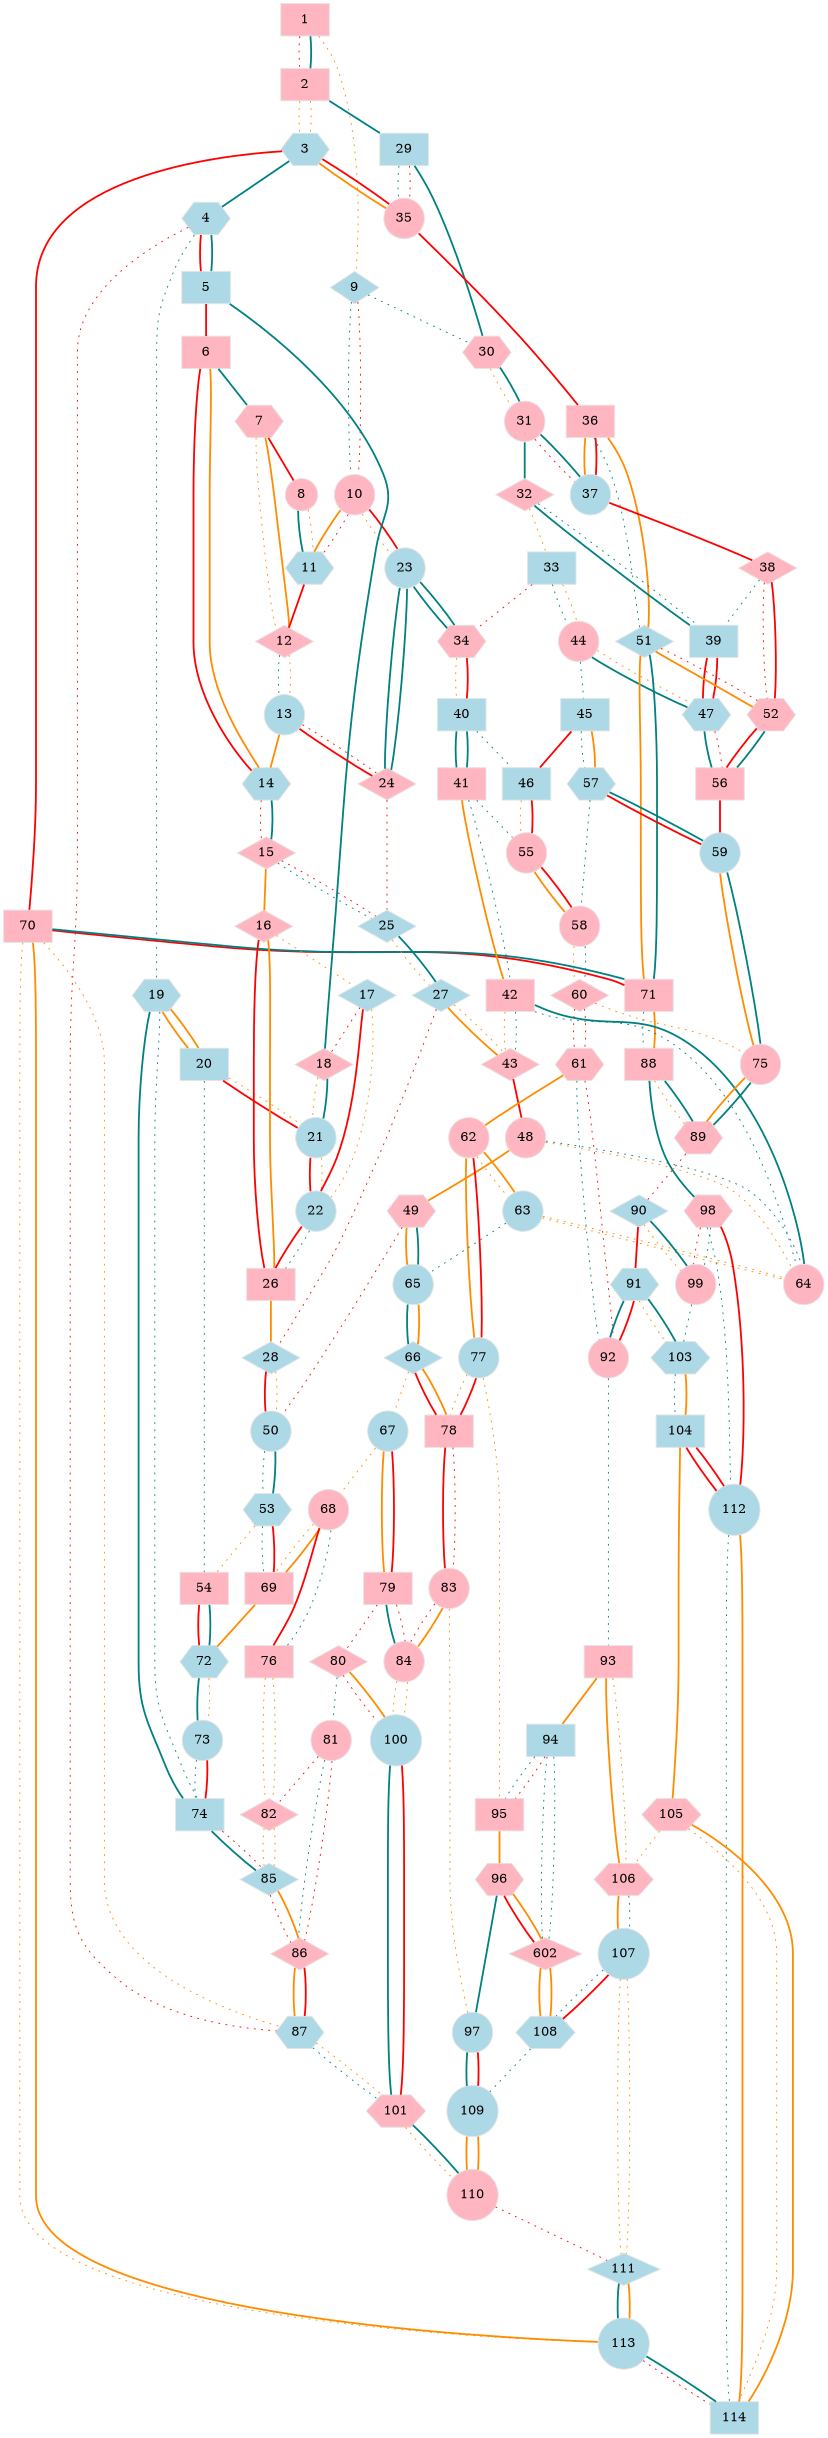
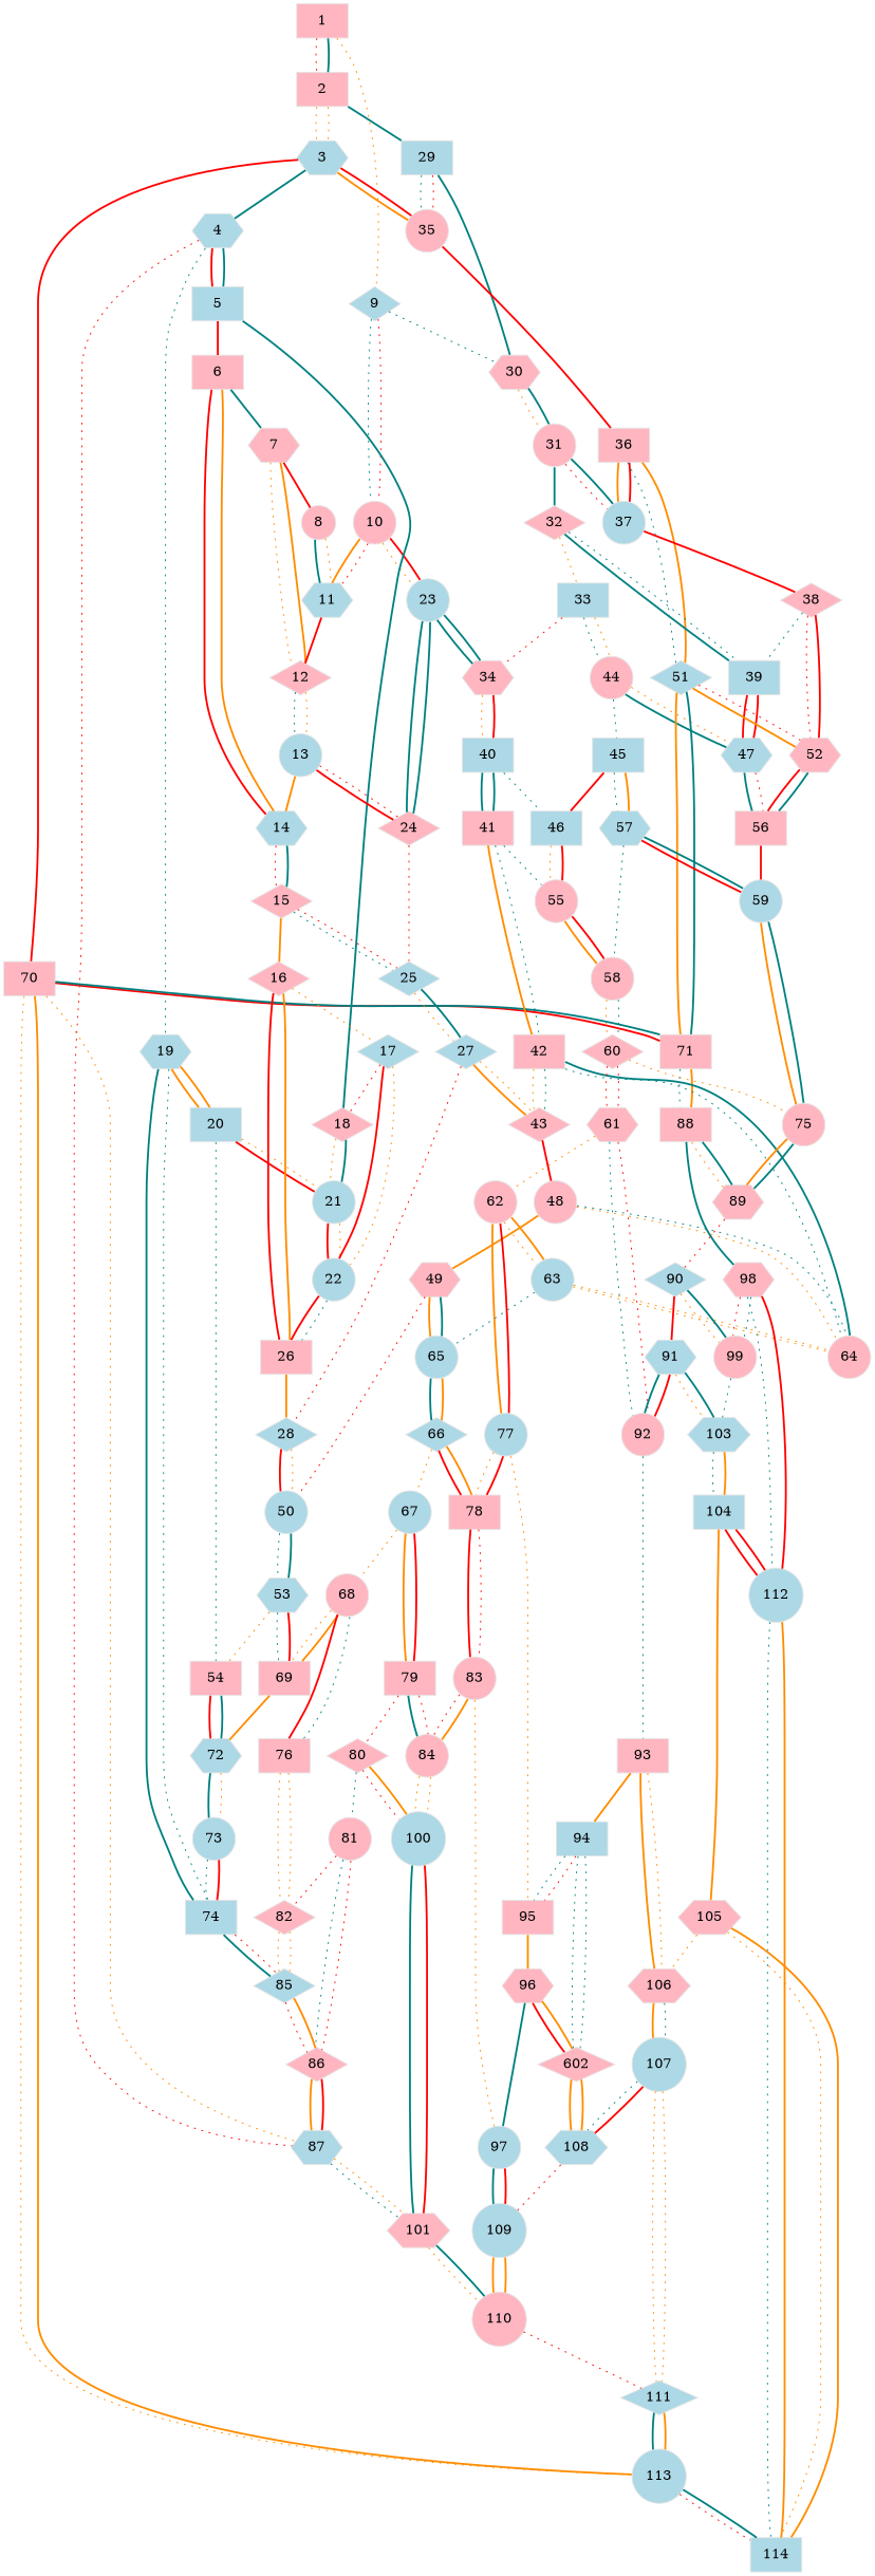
  graph {
    node [color=gray90 fillcolor=lightpink shape=circle style=filled]
    edge [color=darkorange style=bold]
    1 [shape=box]
    2 [shape=box]
    9 [fillcolor=lightblue shape=diamond]
    3 [fillcolor=lightblue shape=hexagon]
    29 [fillcolor=lightblue shape=box]
    10
    30 [shape=hexagon]
    4 [fillcolor=lightblue shape=hexagon]
    35
    70 [shape=box]
    5 [fillcolor=lightblue shape=box]
    19 [fillcolor=lightblue shape=hexagon]
    87 [fillcolor=lightblue shape=hexagon]
    36 [shape=box]
    71 [shape=box]
    113 [fillcolor=lightblue]
    6 [shape=box]
    18 [shape=diamond]
    20 [fillcolor=lightblue shape=box]
    74 [fillcolor=lightblue shape=box]
    101 [shape=hexagon]
    7 [shape=hexagon]
    14 [fillcolor=lightblue shape=hexagon]
    21 [fillcolor=lightblue]
    8
    12 [shape=diamond]
    15 [shape=diamond]
    11 [fillcolor=lightblue shape=hexagon]
    13 [fillcolor=lightblue]
    23 [fillcolor=lightblue]
    31
    24 [shape=diamond]
    34 [shape=hexagon]
    25 [fillcolor=lightblue shape=diamond]
    16 [shape=diamond]
    17 [fillcolor=lightblue shape=diamond]
    26 [shape=box]
    27 [fillcolor=lightblue shape=diamond]
    22 [fillcolor=lightblue]
    28 [fillcolor=lightblue shape=diamond]
    54 [shape=box]
    85 [fillcolor=lightblue shape=diamond]
    72 [fillcolor=lightblue shape=hexagon]
    40 [fillcolor=lightblue shape=box]
    43 [shape=diamond]
    50 [fillcolor=lightblue]
    48
    53 [fillcolor=lightblue shape=hexagon]
    32 [shape=diamond]
    37 [fillcolor=lightblue]
    33 [fillcolor=lightblue shape=box]
    39 [fillcolor=lightblue shape=box]
    38 [shape=diamond]
    44
    47 [fillcolor=lightblue shape=hexagon]
    45 [fillcolor=lightblue shape=box]
    41 [shape=box]
    46 [fillcolor=lightblue shape=box]
    51 [fillcolor=lightblue shape=diamond]
    52 [shape=hexagon]
    56 [shape=box]
    42 [shape=box]
    55
    64
    58
    49 [shape=hexagon]
    57 [fillcolor=lightblue shape=hexagon]
    59 [fillcolor=lightblue]
    65 [fillcolor=lightblue]
    66 [fillcolor=lightblue shape=diamond]
    69 [shape=box]
    88 [shape=box]
    73 [fillcolor=lightblue]
    60 [shape=diamond]
    75
    61 [shape=hexagon]
    89 [shape=hexagon]
    62
    92
    63 [fillcolor=lightblue]
    77 [fillcolor=lightblue]
    93 [shape=box]
    78 [shape=box]
    95 [shape=box]
    67 [fillcolor=lightblue]
    68
    79 [shape=box]
    83
    76 [shape=box]
    80 [shape=diamond]
    84
    82 [shape=diamond]
    114 [fillcolor=lightblue shape=box]
    98 [shape=hexagon]
    86 [shape=diamond]
    90 [fillcolor=lightblue shape=diamond]
    96 [shape=hexagon]
    97 [fillcolor=lightblue]
    81
    100 [fillcolor=lightblue]
    109 [fillcolor=lightblue]
    110
    99
    112 [fillcolor=lightblue]
    91 [fillcolor=lightblue shape=hexagon]
    103 [fillcolor=lightblue shape=hexagon]
    104 [fillcolor=lightblue shape=box]
    94 [fillcolor=lightblue shape=box]
    106 [shape=hexagon]
    n110 [label=602 shape=diamond]
    107 [fillcolor=lightblue]
    108 [fillcolor=lightblue shape=hexagon]
    111 [fillcolor=lightblue shape=diamond]
    105 [shape=hexagon]
    1 -- 2 [color=red style=dotted]
    1 -- 2 [color=teal]
    1 -- 9 [style=dotted]
    2 -- 3 [style=dotted]
    2 -- 3 [style=dotted]
    2 -- 29 [color=teal]
    9 -- 10 [color=teal style=dotted]
    9 -- 10 [color=red style=dotted]
    9 -- 30 [color=teal style=dotted]
    3 -- 4 [color=teal]
    3 -- 35
    3 -- 35 [color=red]
    3 -- 70 [color=red]
    29 -- 30 [color=teal]
    29 -- 35 [color=teal style=dotted]
    29 -- 35 [color=red style=dotted]
    10 -- 11
    10 -- 11 [color=red style=dotted]
    10 -- 23 [style=dotted]
    10 -- 23 [color=red]
    30 -- 31 [style=dotted]
    30 -- 31 [color=teal]
    4 -- 5 [color=red]
    4 -- 5 [color=teal]
    4 -- 19 [color=teal style=dotted]
    4 -- 87 [color=red style=dotted]
    35 -- 36 [color=red]
    70 -- 87 [style=dotted]
    70 -- 71 [color=red]
    70 -- 71 [color=teal]
    70 -- 113 [style=dotted]
    70 -- 113
    5 -- 6 [color=red]
    5 -- 18 [color=teal]
    19 -- 20
    19 -- 20
    19 -- 74 [color=teal]
    19 -- 74 [color=teal style=dotted]
    87 -- 101 [color=teal style=dotted]
    87 -- 101 [style=dotted]
    36 -- 37
    36 -- 37 [color=red]
    36 -- 51 [color=teal style=dotted]
    36 -- 51
    71 -- 88 [color=teal style=dotted]
    71 -- 88
    113 -- 114 [color=red style=dotted]
    113 -- 114 [color=teal]
    6 -- 7 [color=teal]
    6 -- 14 [color=red]
    6 -- 14
    18 -- 21 [style=dotted]
    18 -- 21 [color=teal]
    20 -- 21 [color=red]
    20 -- 21 [style=dotted]
    20 -- 54 [color=teal style=dotted]
    74 -- 85 [color=teal]
    74 -- 85 [color=red style=dotted]
    101 -- 110 [style=dotted]
    101 -- 110 [color=teal]
    7 -- 8 [color=red]
    7 -- 12 [style=dotted]
    7 -- 12
    14 -- 15 [color=red style=dotted]
    14 -- 15 [color=teal]
    21 -- 22 [color=red]
    21 -- 22 [style=dotted]
    8 -- 11 [color=teal]
    8 -- 11 [style=dotted]
    12 -- 13 [color=teal style=dotted]
    12 -- 13 [style=dotted]
    15 -- 25 [color=teal style=dotted]
    15 -- 25 [color=red style=dotted]
    15 -- 16
    11 -- 12 [color=red]
    13 -- 14
    13 -- 24 [color=red]
    13 -- 24 [color=red style=dotted]
    23 -- 24 [color=teal]
    23 -- 24 [color=teal]
    23 -- 34 [color=teal]
    23 -- 34 [color=teal]
    31 -- 32 [color=teal]
    31 -- 37 [color=red style=dotted]
    31 -- 37 [color=teal]
    24 -- 25 [color=red style=dotted]
    34 -- 40 [style=dotted]
    34 -- 40 [color=red]
    25 -- 27 [style=dotted]
    25 -- 27 [color=teal]
    16 -- 17 [style=dotted]
    16 -- 26 [color=red]
    16 -- 26
    17 -- 18 [color=red style=dotted]
    17 -- 22 [color=red]
    17 -- 22 [style=dotted]
    26 -- 28
    27 -- 28 [color=red style=dotted]
    27 -- 43
    27 -- 43 [style=dotted]
    22 -- 26 [color=red]
    22 -- 26 [color=teal style=dotted]
    28 -- 50 [color=red]
    28 -- 50 [style=dotted]
    54 -- 72 [color=red]
    54 -- 72 [color=teal]
    85 -- 86 [color=red style=dotted]
    85 -- 86
    72 -- 73 [color=teal]
    72 -- 73 [style=dotted]
    40 -- 41 [color=teal]
    40 -- 41 [color=teal]
    40 -- 46 [color=teal style=dotted]
    43 -- 48 [color=red]
    50 -- 53 [color=teal style=dotted]
    50 -- 53 [color=teal]
    48 -- 64 [style=dotted]
    48 -- 64 [color=teal style=dotted]
    48 -- 49
    53 -- 54 [style=dotted]
    53 -- 69 [color=teal style=dotted]
    53 -- 69 [color=red]
    32 -- 33 [style=dotted]
    32 -- 39 [color=teal]
    32 -- 39 [color=teal style=dotted]
    37 -- 38 [color=red]
    33 -- 34 [color=red style=dotted]
    33 -- 44 [color=teal style=dotted]
    33 -- 44 [style=dotted]
    39 -- 47 [color=red]
    39 -- 47 [color=red]
    38 -- 39 [color=teal style=dotted]
    38 -- 52 [color=red style=dotted]
    38 -- 52 [color=red]
    44 -- 47 [color=teal]
    44 -- 47 [style=dotted]
    44 -- 45 [color=teal style=dotted]
    47 -- 56 [color=teal]
    47 -- 56 [color=red style=dotted]
    45 -- 46 [color=red]
    45 -- 57 [color=teal style=dotted]
    45 -- 57
    41 -- 42
    41 -- 42 [color=teal style=dotted]
    41 -- 55 [color=teal style=dotted]
    46 -- 55 [style=dotted]
    46 -- 55 [color=red]
    51 -- 71
    51 -- 71 [color=teal]
    51 -- 52
    51 -- 52 [color=red style=dotted]
    52 -- 56 [color=red]
    52 -- 56 [color=teal]
    56 -- 59 [color=red]
    42 -- 43 [style=dotted]
    42 -- 43 [color=teal style=dotted]
    42 -- 64 [color=teal style=dotted]
    42 -- 64 [color=teal]
    55 -- 58
    55 -- 58 [color=red]
    58 -- 60 [style=dotted]
    58 -- 60 [color=teal style=dotted]
    49 -- 50 [color=red style=dotted]
    49 -- 65
    49 -- 65 [color=teal]
    57 -- 58 [color=teal style=dotted]
    57 -- 59 [color=red]
    57 -- 59 [color=teal]
    59 -- 75
    59 -- 75 [color=teal]
    65 -- 66 [color=teal]
    65 -- 66
    66 -- 78 [color=red]
    66 -- 78
    66 -- 67 [style=dotted]
    69 -- 72
    88 -- 89 [style=dotted]
    88 -- 89 [color=teal]
    88 -- 98 [color=teal]
    73 -- 74 [color=teal style=dotted]
    73 -- 74 [color=red]
    60 -- 75 [style=dotted]
    60 -- 61 [color=red style=dotted]
    60 -- 61 [color=red style=dotted]
    75 -- 89
    75 -- 89 [color=teal]
-   61 -- 62
+   61 -- 62 [style=dotted]
    61 -- 92 [color=teal style=dotted]
    61 -- 92 [color=red style=dotted]
    89 -- 90 [color=red style=dotted]
    62 -- 63 [style=dotted]
    62 -- 63
    62 -- 77
    62 -- 77 [color=red]
    92 -- 93 [color=teal style=dotted]
    63 -- 64 [style=dotted]
    63 -- 64 [style=dotted]
    63 -- 65 [color=teal style=dotted]
    77 -- 78 [style=dotted]
    77 -- 78 [color=red]
    77 -- 95 [style=dotted]
    93 -- 94
    93 -- 106
    93 -- 106 [style=dotted]
    78 -- 83 [color=red]
    78 -- 83 [color=red style=dotted]
    95 -- 96
    67 -- 68 [style=dotted]
    67 -- 79
    67 -- 79 [color=red]
    68 -- 69 [style=dotted]
    68 -- 69
    68 -- 76 [color=red]
    68 -- 76 [color=teal style=dotted]
    79 -- 80 [color=red style=dotted]
    79 -- 84 [color=teal]
    79 -- 84 [color=red style=dotted]
    83 -- 84 [color=red style=dotted]
    83 -- 84
    83 -- 97 [style=dotted]
    76 -- 82 [style=dotted]
    76 -- 82 [style=dotted]
    80 -- 81 [color=teal style=dotted]
    80 -- 100 [color=red style=dotted]
    80 -- 100
    84 -- 100 [style=dotted]
    84 -- 100 [style=dotted]
    82 -- 85 [style=dotted]
    82 -- 85 [style=dotted]
    98 -- 99 [color=red style=dotted]
    98 -- 99 [color=teal style=dotted]
    98 -- 112 [color=teal style=dotted]
    98 -- 112 [color=red]
    86 -- 87
    86 -- 87 [color=red]
    90 -- 99 [style=dotted]
    90 -- 99 [color=teal]
    90 -- 91 [color=red]
    96 -- 97 [color=teal]
    96 -- n110 [color=red]
    96 -- n110
    97 -- 109 [color=teal]
    97 -- 109 [color=red]
    81 -- 82 [color=red style=dotted]
    81 -- 86 [color=teal style=dotted]
    81 -- 86 [color=red style=dotted]
    100 -- 101 [color=teal]
    100 -- 101 [color=red]
    109 -- 110
    109 -- 110
    110 -- 111 [color=red style=dotted]
    99 -- 103 [color=teal style=dotted]
    112 -- 114 [color=teal style=dotted]
    112 -- 114
    91 -- 92 [color=teal]
    91 -- 92 [color=red]
    91 -- 103 [style=dotted]
    91 -- 103 [color=teal]
    103 -- 104 [color=teal style=dotted]
    103 -- 104
    104 -- 112 [color=red]
    104 -- 112 [color=red]
    104 -- 105
    94 -- 95 [color=teal style=dotted]
    94 -- 95 [color=red style=dotted]
    94 -- n110 [color=teal style=dotted]
    94 -- n110 [color=teal style=dotted]
    106 -- 107
    106 -- 107 [color=teal style=dotted]
    n110 -- 108
    n110 -- 108
    107 -- 108 [color=teal style=dotted]
    107 -- 108 [color=red]
    107 -- 111 [style=dotted]
    107 -- 111 [style=dotted]
-   108 -- 109 [color=teal style=dotted]
+   108 -- 109 [color=red style=dotted]
    111 -- 113 [color=teal]
    111 -- 113
    105 -- 114 [style=dotted]
    105 -- 114
    105 -- 106 [style=dotted]
  }
